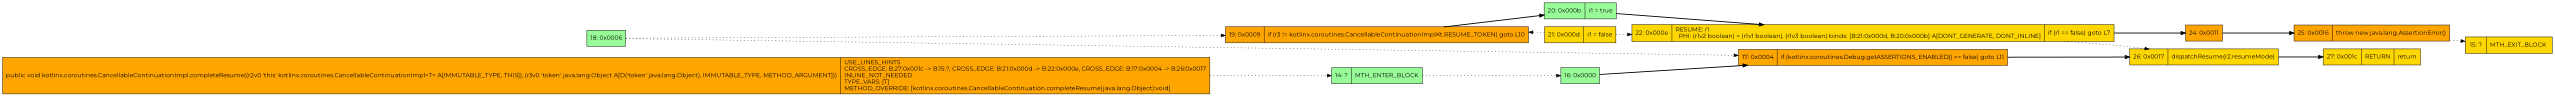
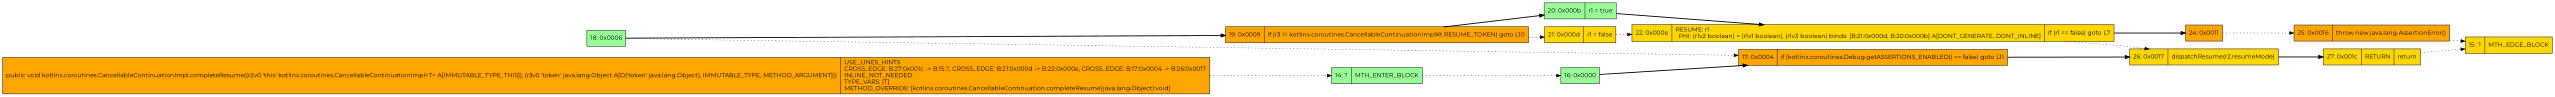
  digraph {
    fontname=Montserrat
    rankdir=LR
    node [fillcolor=orange fontname=Montserrat shape=record style=filled]
    edge [fontname=Montserrat style=dotted]
    n1 [fillcolor=palegreen label="{14\:\ ?|MTH_ENTER_BLOCK\l}"]
    n2 [fillcolor=palegreen label="{16\:\ 0x0000}"]
    n3 [label="{17\:\ 0x0004|if (kotlinx.coroutines.Debug.getASSERTIONS_ENABLED() == false) goto L11\l}"]
    n4 [fillcolor=gold label="{26\:\ 0x0017|dispatchResume(r2.resumeMode)\l}"]
    n5 [fillcolor=palegreen label="{18\:\ 0x0006}"]
    n6 [label="{19\:\ 0x0009|if (r3 != kotlinx.coroutines.CancellableContinuationImplKt.RESUME_TOKEN) goto L10\l}"]
    n7 [fillcolor=gold label="{27\:\ 0x001c|RETURN\l|return\l}"]
    n8 [fillcolor=palegreen label="{20\:\ 0x000b|r1 = true\l}"]
    n9 [fillcolor=gold label="{21\:\ 0x000d|r1 = false\l}"]
    n10 [fillcolor=gold label="{22\:\ 0x000e|RESUME: r1 \l  PHI: (r1v2 boolean) = (r1v1 boolean), (r1v3 boolean) binds: [B:21:0x000d, B:20:0x000b] A[DONT_GENERATE, DONT_INLINE]\l|if (r1 == false) goto L7\l}"]
    n11 [label="{24\:\ 0x0011}"]
    n12 [label="{25\:\ 0x0016|throw new java.lang.AssertionError()\l}"]
-   n13 [fillcolor=gold label="{15\:\ ?|MTH_EXIT_BLOCK\l}"]
+   n13 [fillcolor=gold label="{15\:\ ?|MTH_EDGE_BLOCK\l}"]
    n14 [label="{public void kotlinx.coroutines.CancellableContinuationImpl.completeResume((r2v0 'this' kotlinx.coroutines.CancellableContinuationImpl\<T\> A[IMMUTABLE_TYPE, THIS]), (r3v0 'token' java.lang.Object A[D('token' java.lang.Object), IMMUTABLE_TYPE, METHOD_ARGUMENT]))  | USE_LINES_HINTS\lCROSS_EDGE: B:27:0x001c \-\> B:15:?, CROSS_EDGE: B:21:0x000d \-\> B:22:0x000e, CROSS_EDGE: B:17:0x0004 \-\> B:26:0x0017\lINLINE_NOT_NEEDED\lTYPE_VARS: [T]\lMETHOD_OVERRIDE: [kotlinx.coroutines.CancellableContinuation.completeResume(java.lang.Object):void]\l}"]
    n1 -> n2
    n2 -> n3 [style=bold]
    n3 -> n4 [style=bold]
    n4 -> n7 [style=bold]
    n5 -> n3
-   n5 -> n6
+   n5 -> n6 [style=bold]
    n6 -> n8 [style=bold]
-   n9 -> n6
+   n6 -> n9
+   n7 -> n13
    n8 -> n10 [style=bold]
    n9 -> n10
    n10 -> n4
    n10 -> n11 [style=bold]
-   n11 -> n12 [style=bold]
+   n11 -> n12
    n12 -> n13
    n14 -> n1
  }
